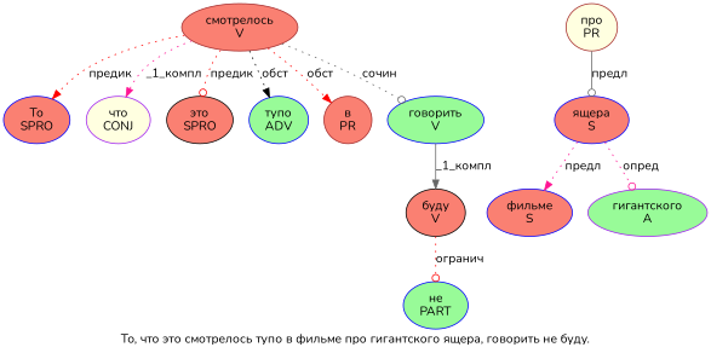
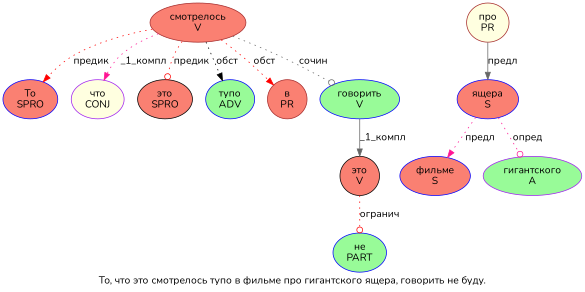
  digraph {
    fontname=Nunito
    label="То, что это смотрелось тупо в фильме про гигантского ящера, говорить не буду."
    node [color=blue fillcolor=salmon fontname=Nunito penwidth=1 shape=ellipse style=filled]
    edge [arrowhead=normal color=red fontname=Nunito style=dotted]
    n1 [label="То\nSPRO"]
    n2 [color=purple fillcolor=lightyellow label="что\nCONJ"]
    n3 [color=black label="это\nSPRO"]
    n4 [color=brown label="смотрелось\nV"]
    n5 [fillcolor=palegreen label="тупо\nADV"]
    n6 [color=brown label="в\nPR"]
    n7 [fillcolor=palegreen label="говорить\nV"]
    n8 [color=brown fillcolor=lightyellow label="про\nPR"]
    n9 [label="ящера\nS"]
-   n10 [color=black label="буду\nV"]
+   n10 [color=black label="это\nV"]
    n11 [label="фильме\nS"]
    n12 [color=purple fillcolor=palegreen label="гигантского\nA"]
    n13 [fillcolor=palegreen label="не\nPART"]
    n4 -> n1 [label="предик"]
    n4 -> n2 [color=deeppink label="_1_компл"]
    n4 -> n3 [arrowhead=odot label="предик"]
    n4 -> n5 [color=black label="обст"]
    n4 -> n6 [label="обст"]
    n4 -> n7 [arrowhead=odot color=gray40 label="сочин"]
    n7 -> n10 [color=gray40 label="_1_компл" style=solid]
-   n8 -> n9 [arrowhead=odot color=gray40 label="предл" style=solid]
+   n8 -> n9 [color=gray40 label="предл" style=solid]
    n9 -> n11 [color=deeppink label="предл"]
    n9 -> n12 [arrowhead=odot color=deeppink label="опред"]
    n10 -> n13 [arrowhead=odot label="огранич"]
  }
